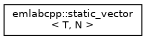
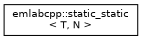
  digraph {
    rankdir=LR
-   n1 [color=black fillcolor=white fontname=Helvetica fontsize=10 height=0.2 label="emlabcpp::static_vector\l\< T, N \>" shape=record style=filled width=0.4]
+   n1 [color=black fillcolor=white fontname=Helvetica fontsize=10 height=0.2 label="emlabcpp::static_static\l\< T, N \>" shape=record style=filled width=0.4]
  }
